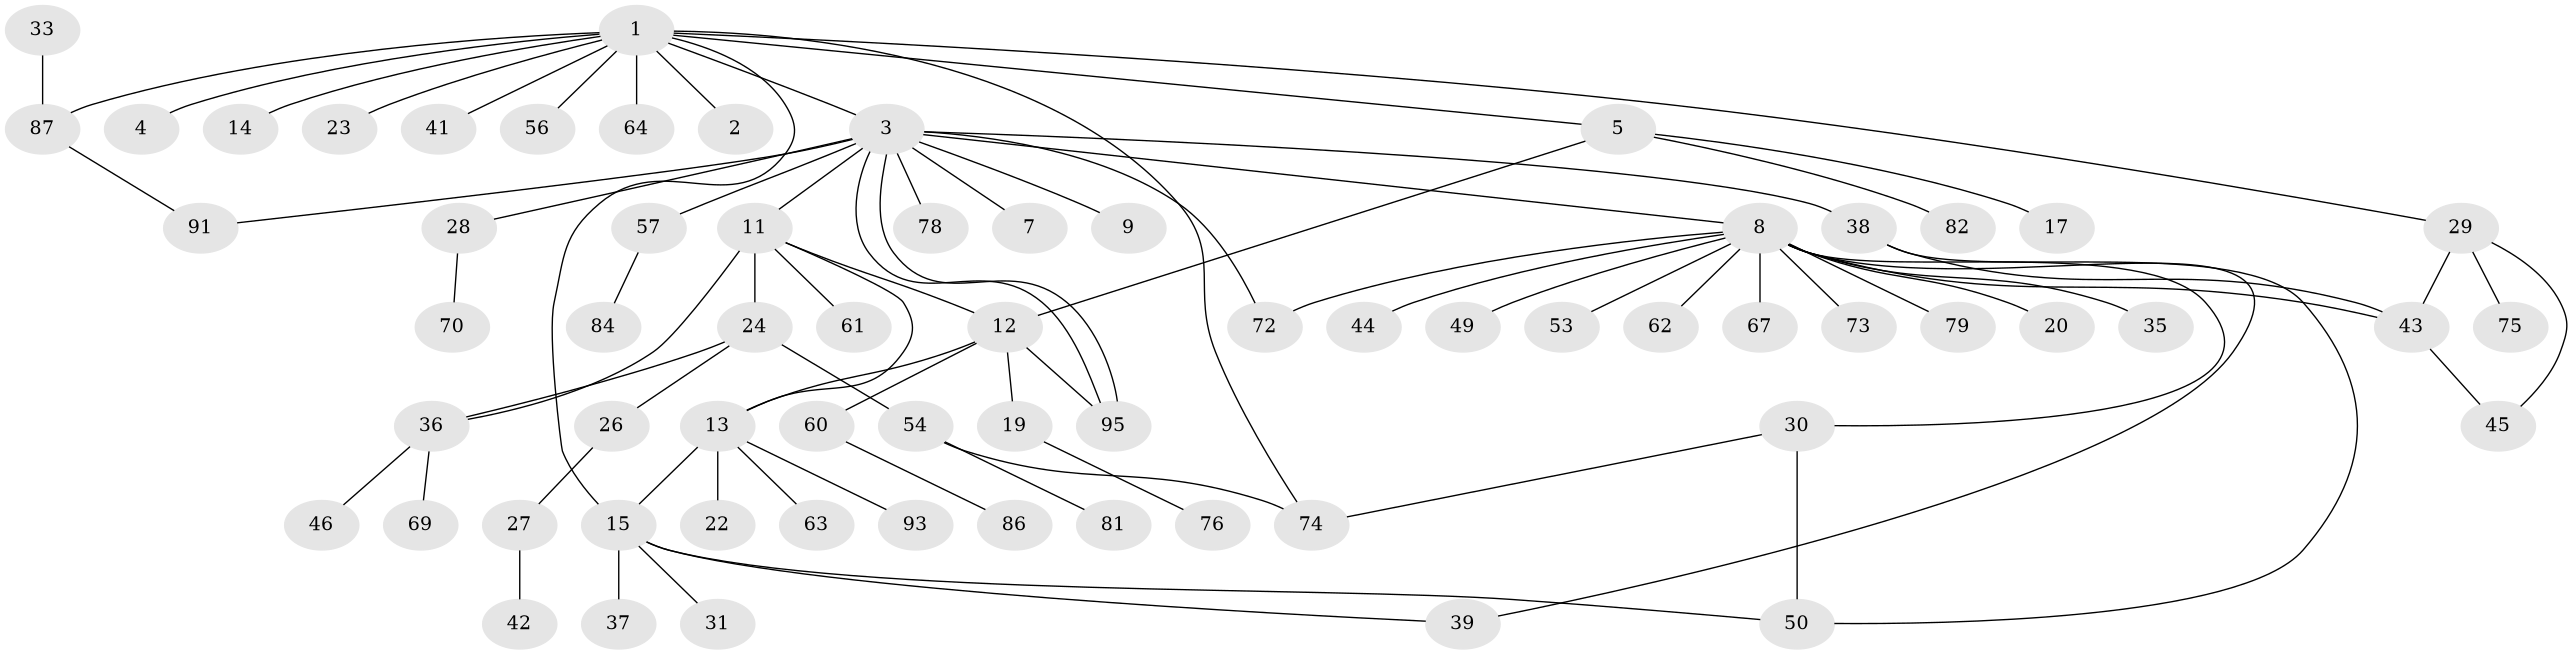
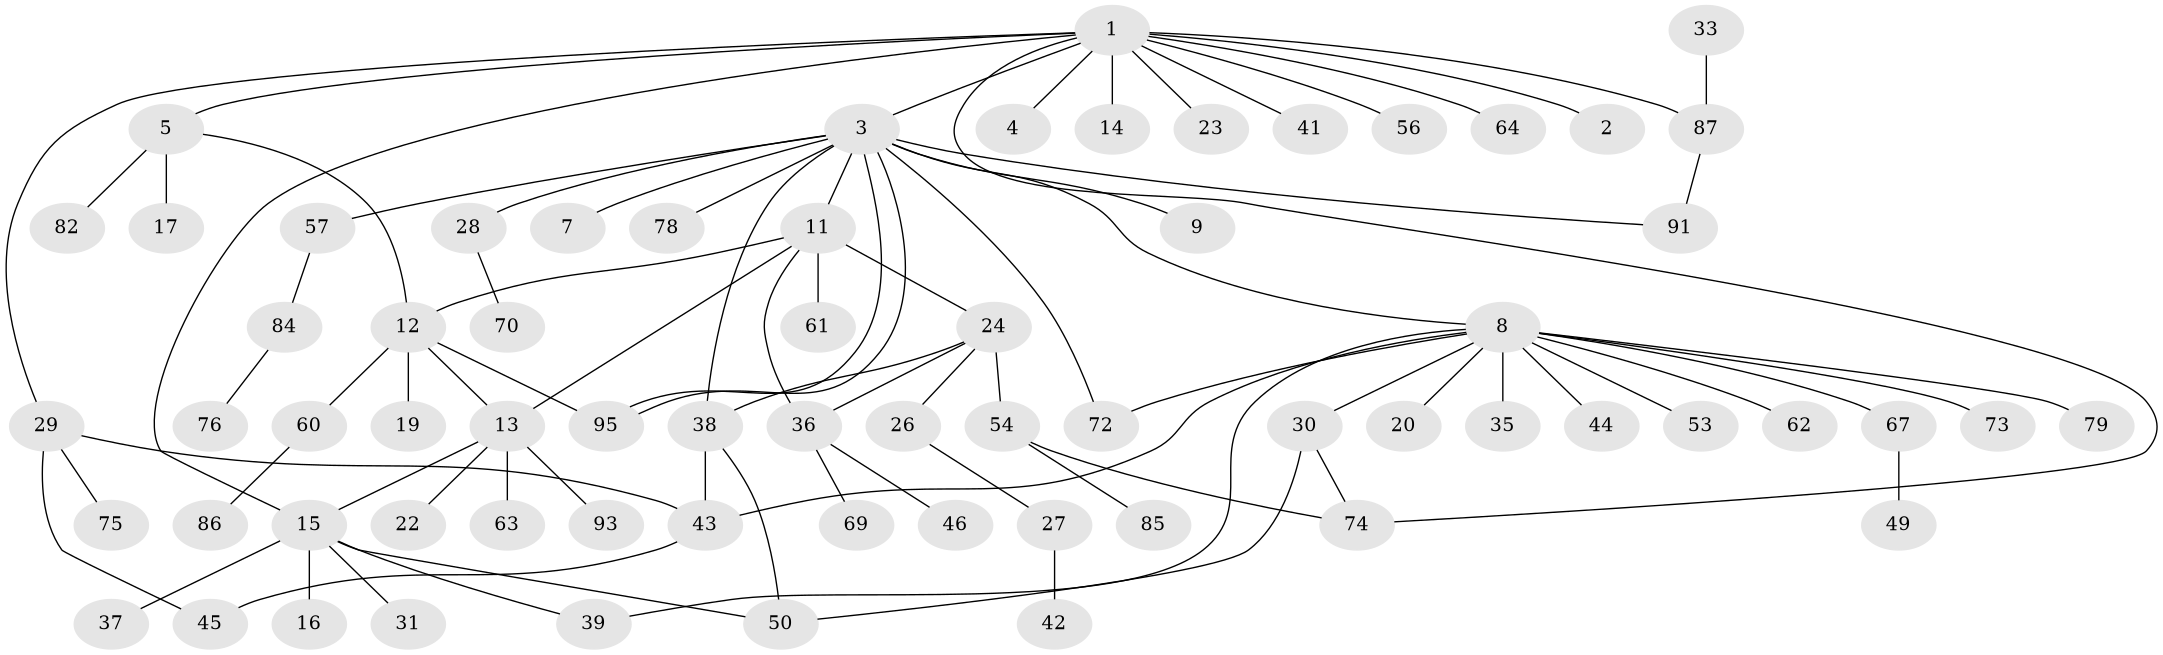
  graph {
    node [color=gray90 style=filled]
    1 [super="+18"]
    2
    3 [super="+6"]
    4
    5 [super="+32"]
    14
    15 [super="+90"]
    23 [super="+88"]
    29 [super="+58"]
    41
    56
    64
    74 [super="+77"]
    87
    7
    8 [super="+10"]
    9
    11 [super="+17"]
    28
    38 [super="+66"]
    57
    72 [super="+92"]
    78
    91
    95
    12 [super="+52"]
    n27 [label=17]
    82
    39
+   16
    31
    37
    50
    43 [super="+85"]
    45
    75
    20 [super="+25"]
    30 [super="+34"]
    35
    44 [super="+48"]
    49
    53
    62
    67
    73 [super="+94"]
    79
    13 [super="+40"]
    24
    61
    36 [super="+59"]
    70
    84
    19
    60 [super="+80"]
    22 [super="+71"]
    63
    93
    26 [super="+68"]
    54 [super="+83"]
    76
    86
    33 [super="+65"]
    27
    46
    69
-   81
+   81 [label=85]
    42 [super="+51"]
    1 -- 2
    1 -- 3
    1 -- 4
    1 -- 5
    1 -- 14
    1 -- 15
    1 -- 23
    1 -- 29
    1 -- 41
    1 -- 56
    1 -- 64
    1 -- 74
    1 -- 87
    3 -- 7
    3 -- 8
    3 -- 9
    3 -- 11
    3 -- 28
    3 -- 38
    3 -- 57
    3 -- 72
    3 -- 78
    3 -- 91
    3 -- 95
    3 -- 95
    5 -- 12
    5 -- n27
    5 -- 82
    15 -- 39
+   15 -- 16
    15 -- 31
    15 -- 37
    15 -- 50
    29 -- 43
    29 -- 45
    29 -- 75
    87 -- 91
    8 -- 72
    8 -- 39
    8 -- 43
    8 -- 20
    8 -- 30
    8 -- 35
    8 -- 44
-   8 -- 49
+   67 -- 49
    8 -- 53
    8 -- 62
    8 -- 67
    8 -- 73
    8 -- 79
    11 -- 12
    11 -- 13
    11 -- 24
    11 -- 61
    11 -- 36
    28 -- 70
    38 -- 50
    38 -- 43
    57 -- 84
    12 -- 95
    12 -- 13
    12 -- 19
    12 -- 60
    43 -- 45
    30 -- 74
    30 -- 50
    13 -- 15 [weight=2]
    13 -- 22
    13 -- 63
    13 -- 93
+   24 -- 38
    24 -- 36
    24 -- 26
    24 -- 54
    36 -- 46
    36 -- 69
-   19 -- 76
+   84 -- 76
    60 -- 86
    26 -- 27
    54 -- 74
    54 -- 81
    33 -- 87
    27 -- 42
  }
